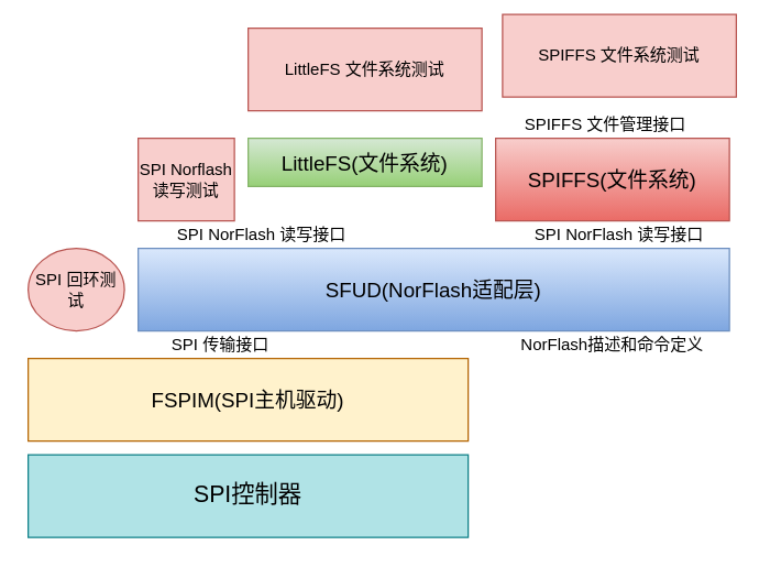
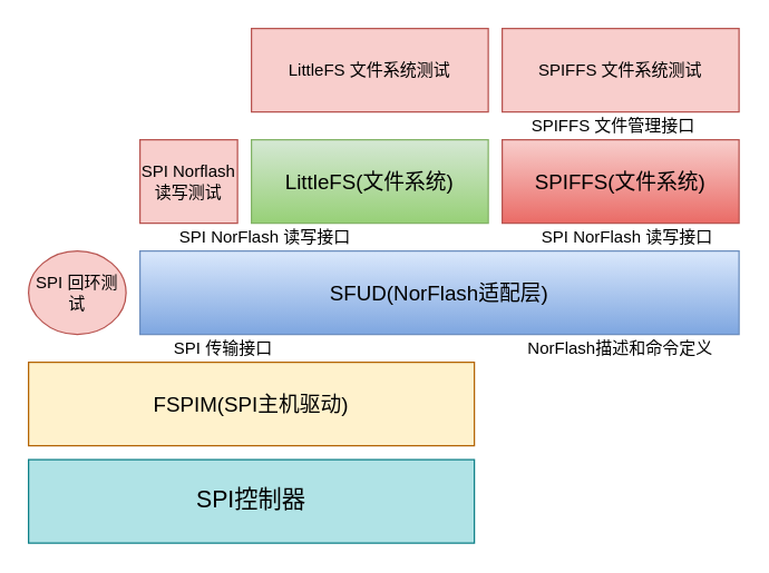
  <mxCell id="0" />
  <mxCell id="1" parent="0" />
  <mxCell id="2" value="&lt;font color=&quot;#000000&quot;&gt;LittleFS 文件系统测试&lt;/font&gt;" style="rounded=0;whiteSpace=wrap;html=1;fillColor=#f8cecc;strokeColor=#b85450;" parent="1" vertex="1"><mxGeometry x="180" y="20" width="170" height="60" as="geometry" /></mxCell>
- <mxCell id="3" value="&lt;font style=&quot;font-size: 15px&quot; color=&quot;#000000&quot;&gt;LittleFS(文件系统)&lt;/font&gt;" style="rounded=0;whiteSpace=wrap;html=1;fillColor=#d5e8d4;gradientColor=#97d077;strokeColor=#82b366;" parent="1" vertex="1"><mxGeometry x="180" y="100" width="170" height="35" as="geometry" /></mxCell>
+ <mxCell id="3" value="&lt;font style=&quot;font-size: 15px&quot; color=&quot;#000000&quot;&gt;LittleFS(文件系统)&lt;/font&gt;" style="rounded=0;whiteSpace=wrap;html=1;fillColor=#d5e8d4;gradientColor=#97d077;strokeColor=#82b366;" parent="1" vertex="1"><mxGeometry x="180" y="100" width="170" height="60" as="geometry" /></mxCell>
  <mxCell id="4" value="&lt;font style=&quot;font-size: 15px&quot; color=&quot;#000000&quot;&gt;SPIFFS(文件系统)&lt;/font&gt;" style="rounded=0;whiteSpace=wrap;html=1;fillColor=#f8cecc;gradientColor=#ea6b66;strokeColor=#b85450;" parent="1" vertex="1"><mxGeometry x="360" y="100" width="170" height="60" as="geometry" /></mxCell>
  <mxCell id="5" value="&lt;font style=&quot;font-size: 15px&quot; color=&quot;#000000&quot;&gt;SFUD(NorFlash适配层)&lt;/font&gt;" style="rounded=0;whiteSpace=wrap;html=1;fillColor=#dae8fc;gradientColor=#7ea6e0;strokeColor=#6c8ebf;" parent="1" vertex="1"><mxGeometry x="100" y="180" width="430" height="60" as="geometry" /></mxCell>
  <mxCell id="6" value="&lt;font style=&quot;font-size: 15px&quot; color=&quot;#000000&quot;&gt;FSPIM(SPI主机驱动)&lt;/font&gt;" style="rounded=0;whiteSpace=wrap;html=1;fillColor=#fff2cc;strokeColor=#b46504;" parent="1" vertex="1"><mxGeometry x="20" y="260" width="320" height="60" as="geometry" /></mxCell>
  <mxCell id="7" value="&lt;font color=&quot;#000000&quot; style=&quot;font-size: 17px&quot;&gt;SPI控制器&lt;/font&gt;" style="rounded=0;whiteSpace=wrap;html=1;fillColor=#b0e3e6;strokeColor=#0e8088;" parent="1" vertex="1"><mxGeometry x="20" y="330" width="320" height="60" as="geometry" /></mxCell>
  <mxCell id="8" value="&lt;font color=&quot;#000000&quot;&gt;SPI 传输接口&lt;/font&gt;" style="text;html=1;strokeColor=none;fillColor=none;align=center;verticalAlign=middle;whiteSpace=wrap;rounded=0;" parent="1" vertex="1"><mxGeometry x="120" y="240" width="80" height="20" as="geometry" /></mxCell>
  <mxCell id="9" value="&lt;font color=&quot;#000000&quot;&gt;NorFlash描述和命令定义&lt;/font&gt;" style="text;html=1;strokeColor=none;fillColor=none;align=center;verticalAlign=middle;whiteSpace=wrap;rounded=0;" parent="1" vertex="1"><mxGeometry x="370" y="240" width="150" height="20" as="geometry" /></mxCell>
  <mxCell id="10" value="&lt;font color=&quot;#000000&quot;&gt;SPI NorFlash 读写接口&lt;/font&gt;" style="text;html=1;strokeColor=none;fillColor=none;align=center;verticalAlign=middle;whiteSpace=wrap;rounded=0;" parent="1" vertex="1"><mxGeometry x="120" y="160" width="140" height="20" as="geometry" /></mxCell>
  <mxCell id="11" value="&lt;font color=&quot;#000000&quot;&gt;SPI NorFlash 读写接口&lt;/font&gt;" style="text;html=1;strokeColor=none;fillColor=none;align=center;verticalAlign=middle;whiteSpace=wrap;rounded=0;" parent="1" vertex="1"><mxGeometry x="380" y="160" width="140" height="20" as="geometry" /></mxCell>
  <mxCell id="12" value="&lt;font color=&quot;#000000&quot;&gt;SPIFFS 文件管理接口&lt;/font&gt;" style="text;html=1;strokeColor=none;fillColor=none;align=center;verticalAlign=middle;whiteSpace=wrap;rounded=0;" parent="1" vertex="1"><mxGeometry x="370" y="80" width="140" height="20" as="geometry" /></mxCell>
  <mxCell id="13" value="&lt;font color=&quot;#000000&quot;&gt;SPI Norflash读写测试&lt;/font&gt;" style="rounded=0;whiteSpace=wrap;html=1;fillColor=#f8cecc;strokeColor=#b85450;" vertex="1" parent="1"><mxGeometry x="100" y="100" width="70" height="60" as="geometry" /></mxCell>
  <mxCell id="14" value="&lt;font color=&quot;#000000&quot;&gt;SPI 回环测试&lt;/font&gt;" style="ellipse;whiteSpace=wrap;html=1;fillColor=#f8cecc;strokeColor=#b85450;" vertex="1" parent="1"><mxGeometry x="20" y="180" width="70" height="60" as="geometry" /></mxCell>
- <mxCell id="15" value="&lt;font color=&quot;#000000&quot;&gt;SPIFFS 文件系统测试&lt;/font&gt;" style="rounded=0;whiteSpace=wrap;html=1;fillColor=#f8cecc;strokeColor=#b85450;" vertex="1" parent="1"><mxGeometry x="365" y="10" width="170" height="60" as="geometry" /></mxCell>
+ <mxCell id="15" value="&lt;font color=&quot;#000000&quot;&gt;SPIFFS 文件系统测试&lt;/font&gt;" style="rounded=0;whiteSpace=wrap;html=1;fillColor=#f8cecc;strokeColor=#b85450;" vertex="1" parent="1"><mxGeometry x="360" y="20" width="170" height="60" as="geometry" /></mxCell>
